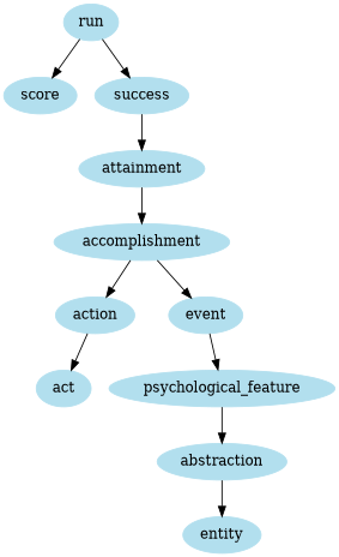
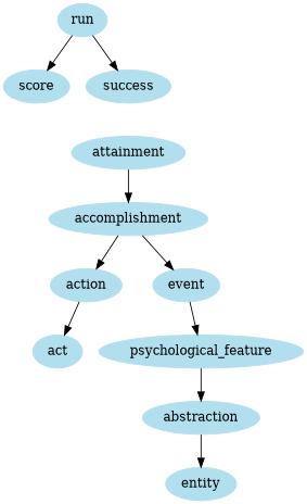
  digraph {
    node [color=lightblue2 style=filled]
    run
    score
    success
    attainment
    accomplishment
    action
    event
    act
    psychological_feature
    abstraction
    entity
    run -> score
    run -> success
-   success -> attainment
    attainment -> accomplishment
    accomplishment -> action
    accomplishment -> event
    action -> act
    event -> psychological_feature
    psychological_feature -> abstraction
    abstraction -> entity
  }
